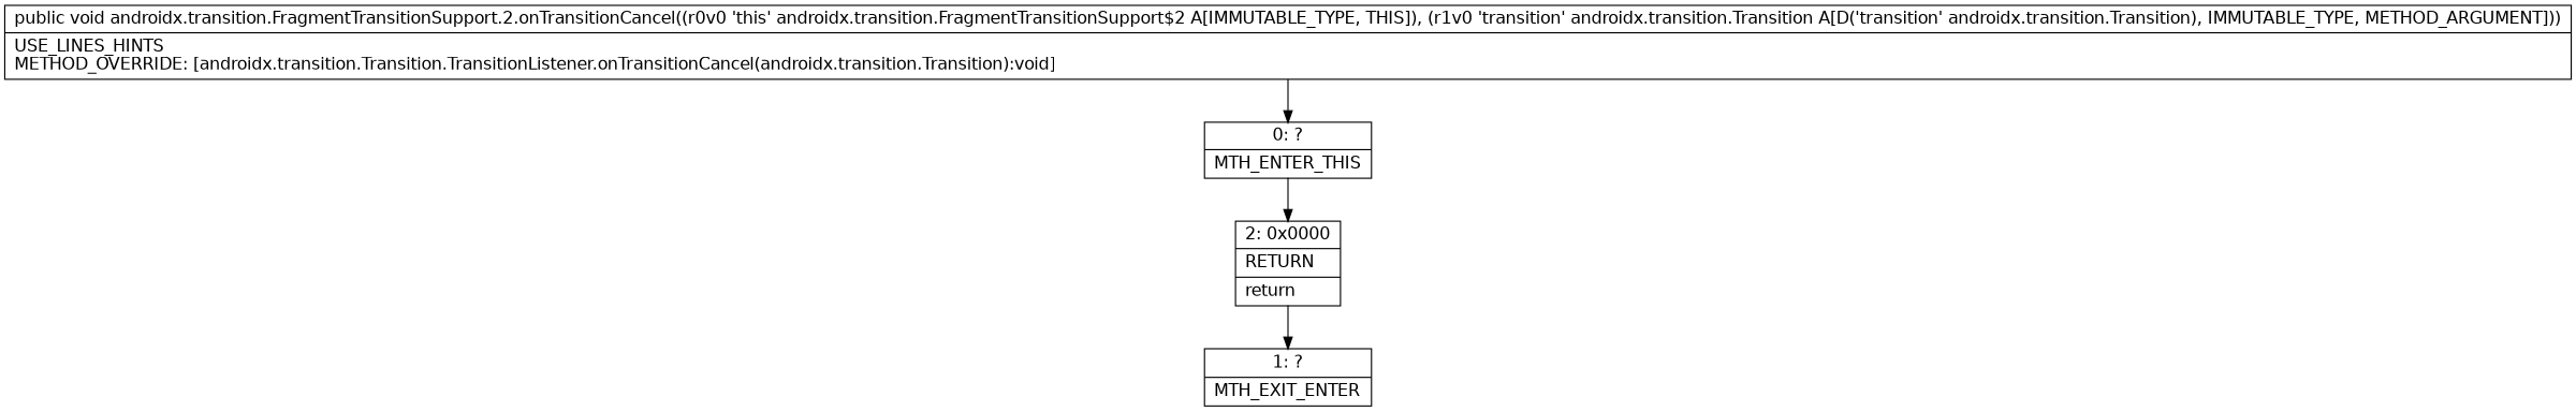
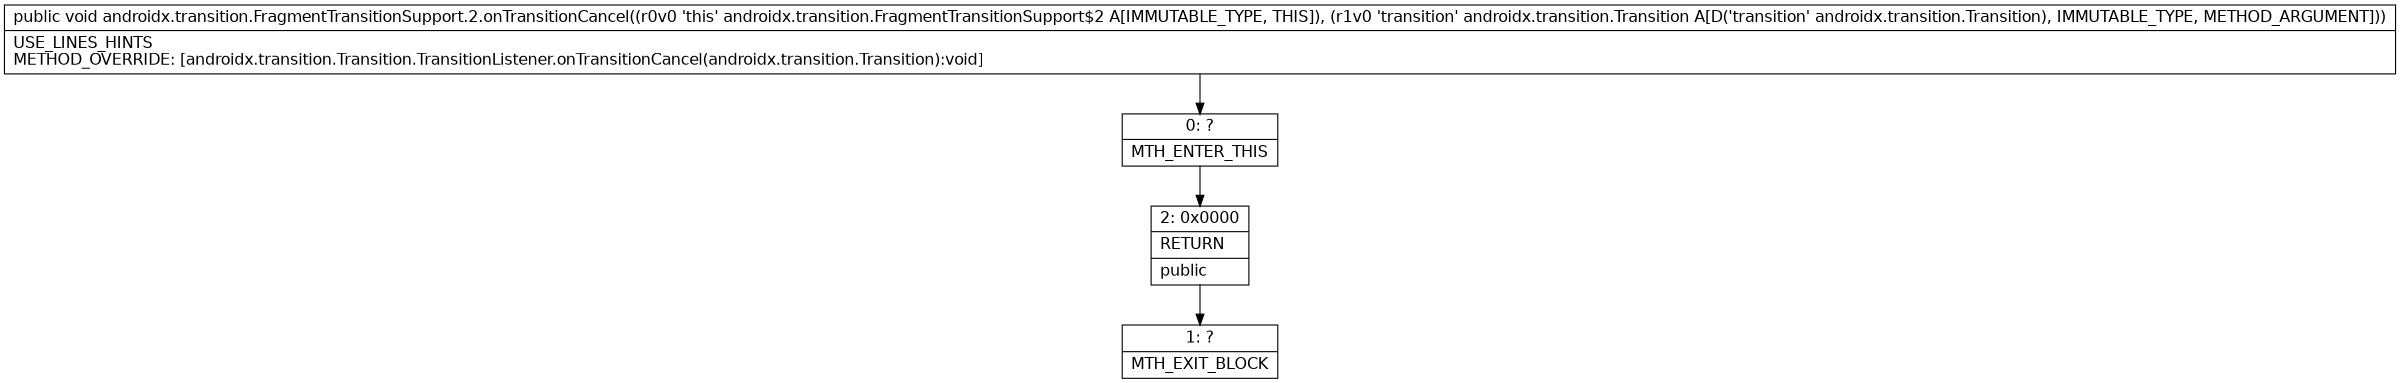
  digraph {
    fontname="DejaVu Sans"
    node [fontname="DejaVu Sans" shape=record]
    edge [fontname="DejaVu Sans"]
    n1 [label="{0\:\ ?|MTH_ENTER_THIS\l}"]
-   n2 [label="{2\:\ 0x0000|RETURN\l|return\l}"]
-   n3 [label="{1\:\ ?|MTH_EXIT_ENTER\l}"]
+   n2 [label="{2\:\ 0x0000|RETURN\l|public\l}"]
+   n3 [label="{1\:\ ?|MTH_EXIT_BLOCK\l}"]
    n4 [label="{public void androidx.transition.FragmentTransitionSupport.2.onTransitionCancel((r0v0 'this' androidx.transition.FragmentTransitionSupport$2 A[IMMUTABLE_TYPE, THIS]), (r1v0 'transition' androidx.transition.Transition A[D('transition' androidx.transition.Transition), IMMUTABLE_TYPE, METHOD_ARGUMENT]))  | USE_LINES_HINTS\lMETHOD_OVERRIDE: [androidx.transition.Transition.TransitionListener.onTransitionCancel(androidx.transition.Transition):void]\l}"]
    n1 -> n2
    n2 -> n3
    n4 -> n1
  }
